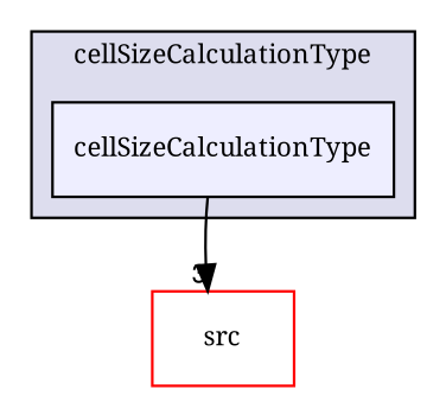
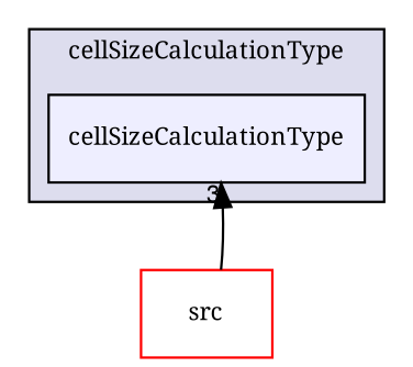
  digraph {
    compound=true
    fontname="Noto Serif"
    node [fontname="Noto Serif" fontsize=10 shape=box]
    n1 [fillcolor="#eeeeff" label=cellSizeCalculationType pencolor=black style=filled]
    n2 [color=red label=src]
    subgraph cluster_1 {
      bgcolor="#ddddee"
      fontsize=10
      label=cellSizeCalculationType
      pencolor=black
      n1
    }
-   n1 -> n2 [headlabel=3 labeldistance=1.5 labelfontname=FreeSans labelfontsize=10 fontname="Noto Serif"]
+   n2 -> n1 [headlabel=3 labeldistance=1.5 labelfontname=FreeSans labelfontsize=10 fontname="Noto Serif"]
  }
